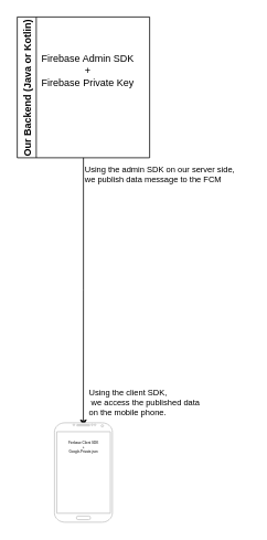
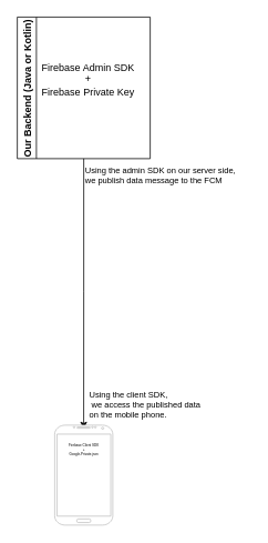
  <mxCell id="0" />
  <mxCell id="1" parent="0" />
  <mxCell id="2" style="edgeStyle=orthogonalEdgeStyle;rounded=0;orthogonalLoop=1;jettySize=auto;html=1;entryX=0.499;entryY=0.037;entryDx=0;entryDy=0;entryPerimeter=0;fontSize=4;" edge="1" parent="1" source="3" target="5"><mxGeometry relative="1" as="geometry" /></mxCell>
  <mxCell id="3" value="Our Backend (Java or Kotlin)" style="swimlane;horizontal=0;" vertex="1" parent="1"><mxGeometry x="20" y="20" width="160" height="170" as="geometry" /></mxCell>
- <mxCell id="4" value="Firebase Admin SDK&lt;br&gt;+&lt;br&gt;Firebase Private Key" style="text;html=1;align=center;verticalAlign=middle;resizable=0;points=[];autosize=1;strokeColor=none;fillColor=none;" vertex="1" parent="3"><mxGeometry x="20" y="35" width="130" height="60" as="geometry" /></mxCell>
+ <mxCell id="4" value="Firebase Admin SDK&lt;br&gt;+&lt;br&gt;Firebase Private Key" style="text;html=1;align=center;verticalAlign=middle;resizable=0;points=[];autosize=1;strokeColor=none;fillColor=none;" vertex="1" parent="3"><mxGeometry x="20" y="45" width="130" height="60" as="geometry" /></mxCell>
  <mxCell id="5" value="" style="verticalLabelPosition=bottom;verticalAlign=top;html=1;shadow=0;dashed=0;strokeWidth=1;shape=mxgraph.android.phone2;strokeColor=#c0c0c0;" vertex="1" parent="1"><mxGeometry x="65" y="510" width="70" height="120" as="geometry" /></mxCell>
  <mxCell id="6" value="&lt;p style=&quot;font-size: 4px;&quot;&gt;Firebase Client SDK&lt;br&gt;+&lt;br&gt;Google-Private.json&lt;/p&gt;" style="text;html=1;align=center;verticalAlign=middle;resizable=0;points=[];autosize=1;strokeColor=none;fillColor=none;" vertex="1" parent="1"><mxGeometry x="70" y="520" width="60" height="40" as="geometry" /></mxCell>
  <mxCell id="7" value="&lt;font style=&quot;font-size: 10px;&quot;&gt;Using the admin SDK on our server side, &lt;br&gt;we publish data message to the FCM&lt;/font&gt;" style="text;html=1;align=left;verticalAlign=middle;resizable=0;points=[];autosize=1;strokeColor=none;fillColor=none;fontSize=4;" vertex="1" parent="1"><mxGeometry x="100" y="190" width="200" height="40" as="geometry" /></mxCell>
  <mxCell id="8" value="Using the client SDK,&lt;br&gt;&amp;nbsp;we access the published data&lt;br&gt;on the mobile phone." style="text;html=1;align=left;verticalAlign=middle;resizable=0;points=[];autosize=1;strokeColor=none;fillColor=none;fontSize=10;" vertex="1" parent="1"><mxGeometry x="105" y="460" width="160" height="50" as="geometry" /></mxCell>
